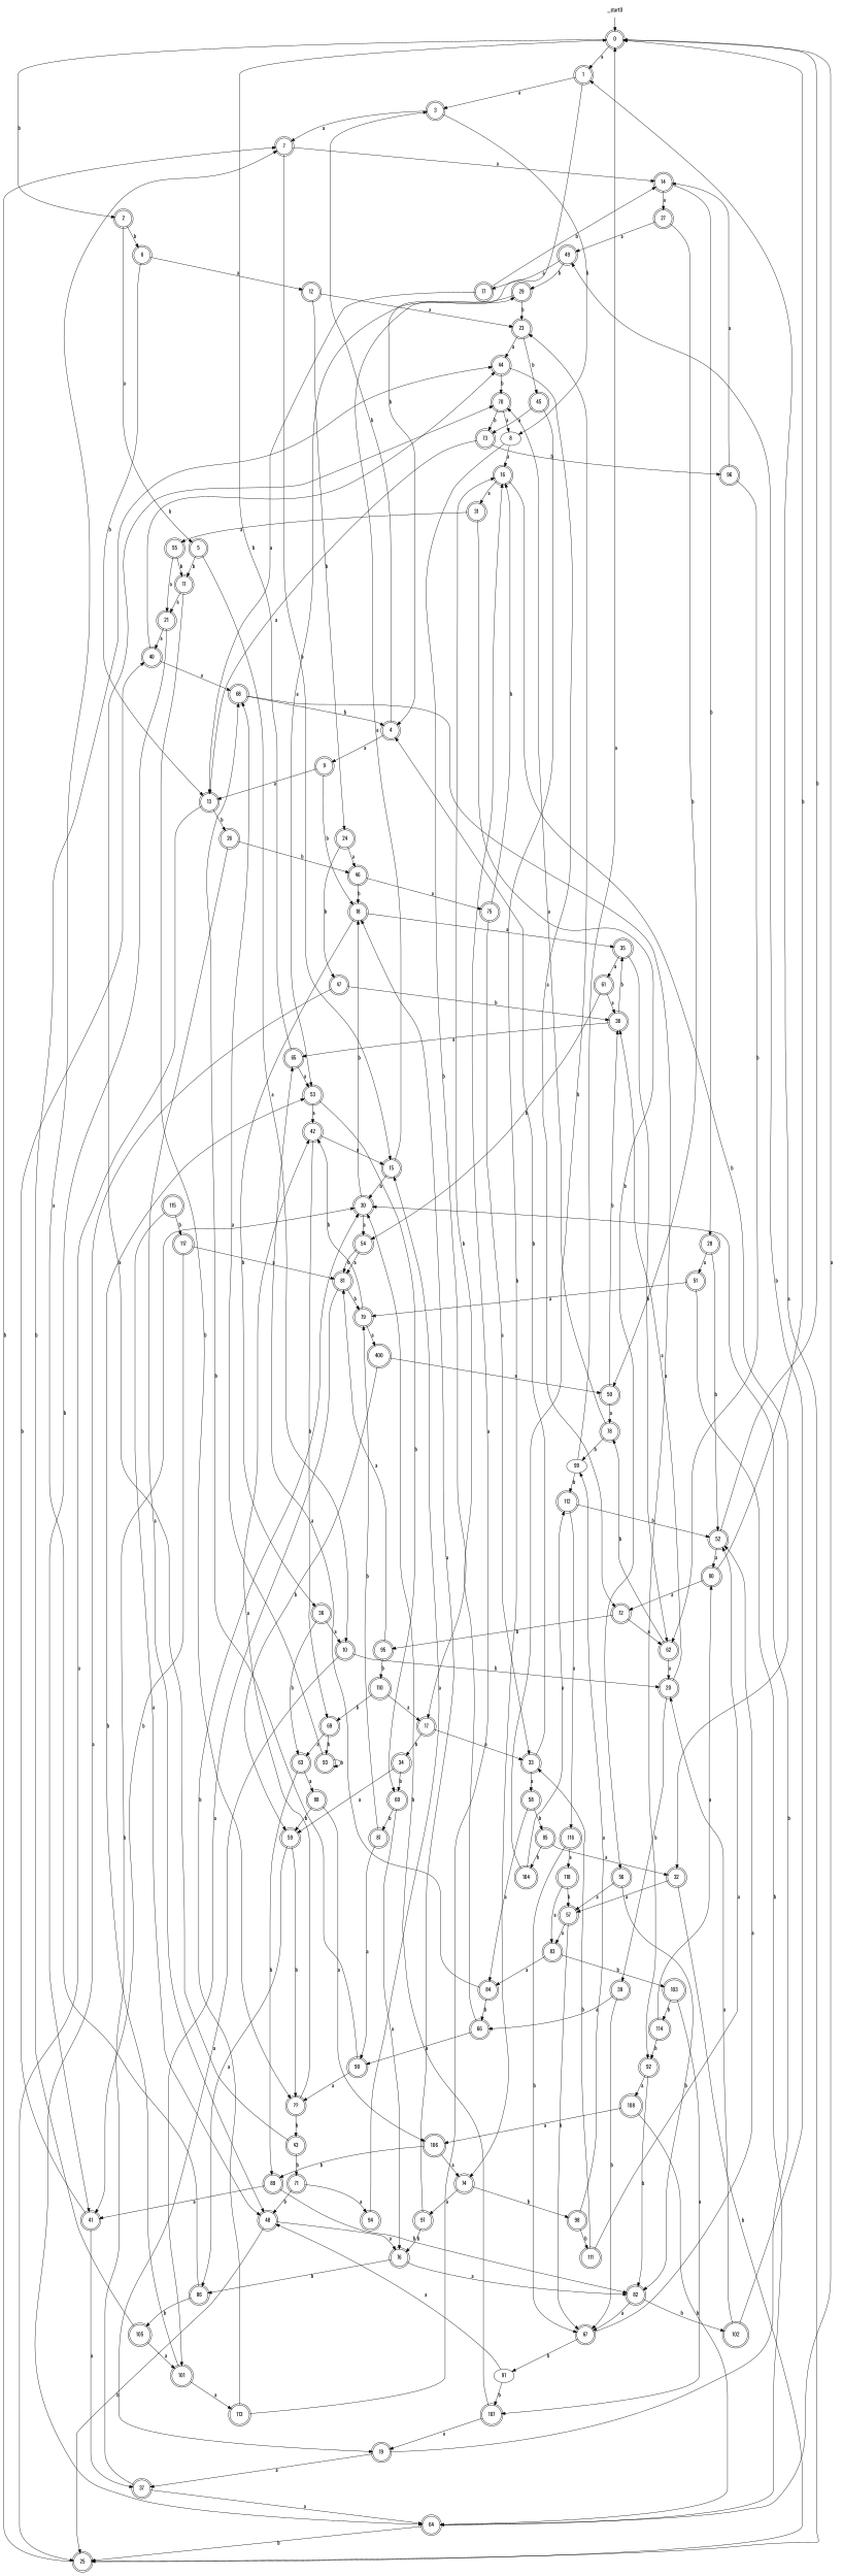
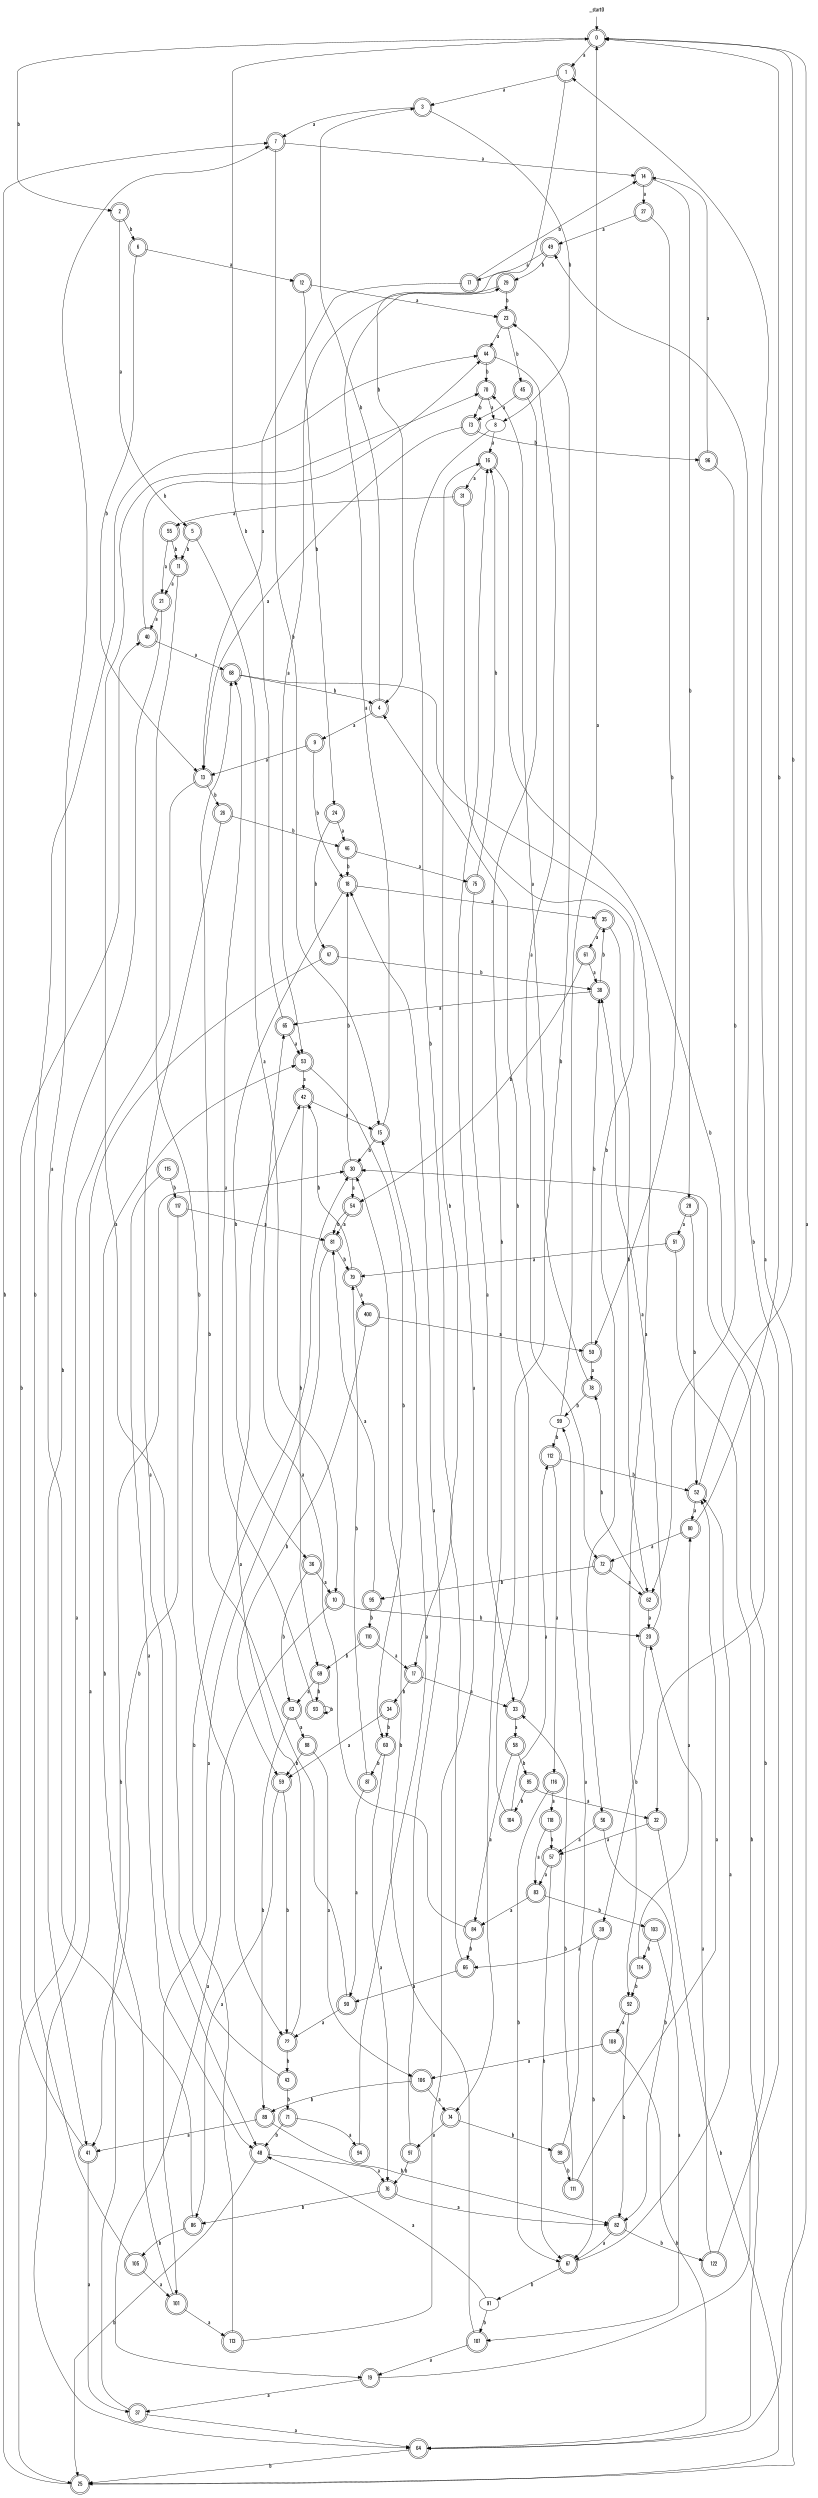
  digraph {
    fontname=Oswald
    node [fontname=Oswald shape=doublecircle]
    edge [fontname=Oswald]
    __start0 [shape=none]
    0
    1
    2
    3
    4
    5
    6
    7
    8 [shape=""]
    9
    10
    11
    12
    13
    14
    15
    16
    17
    18
    19
    20
    21
    22
    23
    24
    25
    26
    27
    28
    29
    30
    31
    32
    33
    34
    35
    36
    37
    38
    39
    40
    41
    42
    43
    44
    45
    46
    47
    48
    49
    50
    51
    52
    53
    54
    55
    56
    57
    58
    59
    60
    61
    62
    63
    64
    65
    66
    67
    68
    69
    70
    71
    72
    73
    74
    75
    76
    77
    78
    79
    80
    81
    82
    83
    84
    85
    86
    87
    88
    89
    90
    91 [shape=""]
    92
    93
    94
    95
    96
    97
    98
    99 [shape=""]
    n102 [label=400]
    101
-   102
+   102 [label=122]
    103
    104
    105
    106
    107
    108
    110
    111
    112
    113
    114
    116
    115
    117
    118
    __start0 -> 0
    0 -> 1 [label=a]
    0 -> 2 [label=b]
    1 -> 3 [label=a]
    1 -> 4 [label=b]
    2 -> 5 [label=a]
    2 -> 6 [label=b]
    3 -> 7 [label=a]
    3 -> 8 [label=b]
    4 -> 3 [label=b]
    4 -> 9 [label=a]
    5 -> 10 [label=a]
    5 -> 11 [label=b]
    6 -> 12 [label=a]
    6 -> 13 [label=b]
    7 -> 14 [label=a]
    7 -> 15 [label=b]
    8 -> 16 [label=a]
    8 -> 17 [label=b]
    9 -> 13 [label=a]
    9 -> 18 [label=b]
    10 -> 19 [label=a]
    10 -> 20 [label=b]
    11 -> 21 [label=a]
    11 -> 22 [label=b]
    12 -> 23 [label=a]
    12 -> 24 [label=b]
    13 -> 25 [label=a]
    13 -> 26 [label=b]
    14 -> 27 [label=a]
    14 -> 28 [label=b]
    15 -> 29 [label=a]
    15 -> 30 [label=b]
    16 -> 31 [label=a]
    16 -> 32 [label=b]
    17 -> 33 [label=a]
    17 -> 34 [label=b]
    18 -> 35 [label=a]
    18 -> 36 [label=b]
    19 -> 30 [label=b]
    19 -> 37 [label=a]
    20 -> 38 [label=a]
    20 -> 39 [label=b]
    21 -> 40 [label=a]
    21 -> 41 [label=b]
    22 -> 42 [label=a]
    22 -> 43 [label=b]
    23 -> 44 [label=a]
    23 -> 45 [label=b]
    24 -> 46 [label=a]
    24 -> 47 [label=b]
    25 -> 1 [label=a]
    25 -> 7 [label=b]
    26 -> 46 [label=b]
    26 -> 48 [label=a]
    27 -> 49 [label=a]
    27 -> 50 [label=b]
    28 -> 51 [label=a]
    28 -> 52 [label=b]
    29 -> 23 [label=b]
    29 -> 53 [label=a]
    30 -> 18 [label=b]
    30 -> 54 [label=a]
    31 -> 55 [label=a]
    31 -> 56 [label=b]
    32 -> 25 [label=b]
    32 -> 57 [label=a]
    33 -> 4 [label=b]
    33 -> 58 [label=a]
    34 -> 59 [label=a]
    34 -> 60 [label=b]
    35 -> 61 [label=a]
    35 -> 62 [label=b]
    36 -> 10 [label=a]
    36 -> 63 [label=b]
    37 -> 30 [label=b]
    37 -> 64 [label=a]
    38 -> 35 [label=b]
    38 -> 65 [label=a]
    39 -> 66 [label=a]
    39 -> 67 [label=b]
    40 -> 44 [label=b]
    40 -> 68 [label=a]
    41 -> 37 [label=a]
    41 -> 40 [label=b]
    42 -> 15 [label=a]
    42 -> 69 [label=b]
    43 -> 70 [label=a]
    43 -> 71 [label=b]
    44 -> 70 [label=b]
    44 -> 72 [label=a]
    45 -> 73 [label=a]
    45 -> 74 [label=b]
    46 -> 18 [label=b]
    46 -> 75 [label=a]
    47 -> 38 [label=b]
    47 -> 64 [label=a]
    48 -> 25 [label=b]
    48 -> 76 [label=a]
    49 -> 29 [label=b]
    49 -> 77 [label=a]
    50 -> 38 [label=b]
    50 -> 78 [label=a]
    51 -> 64 [label=b]
    51 -> 79 [label=a]
    52 -> 0 [label=b]
    52 -> 80 [label=a]
    53 -> 42 [label=a]
    53 -> 60 [label=b]
    54 -> 81 [label=a]
    54 -> 81 [label=b]
    55 -> 11 [label=b]
    55 -> 21 [label=a]
    56 -> 57 [label=a]
    56 -> 82 [label=b]
    57 -> 67 [label=b]
    57 -> 83 [label=a]
    58 -> 84 [label=a]
    58 -> 85 [label=b]
    59 -> 22 [label=b]
    59 -> 86 [label=a]
    60 -> 76 [label=a]
    60 -> 87 [label=b]
    61 -> 38 [label=a]
    61 -> 54 [label=b]
    62 -> 20 [label=a]
    62 -> 78 [label=b]
    63 -> 88 [label=a]
    63 -> 89 [label=b]
    64 -> 0 [label=a]
    64 -> 25 [label=b]
    65 -> 0 [label=b]
    65 -> 53 [label=a]
    66 -> 16 [label=b]
    66 -> 90 [label=a]
    67 -> 52 [label=a]
    67 -> 91 [label=b]
    68 -> 4 [label=b]
    68 -> 92 [label=a]
    69 -> 63 [label=a]
    69 -> 93 [label=b]
    70 -> 8 [label=a]
    70 -> 73 [label=b]
    71 -> 48 [label=b]
    71 -> 94 [label=a]
    72 -> 62 [label=a]
    72 -> 95 [label=b]
    73 -> 13 [label=a]
    73 -> 96 [label=b]
    74 -> 97 [label=a]
    74 -> 98 [label=b]
    75 -> 16 [label=b]
    75 -> 33 [label=a]
    76 -> 82 [label=a]
    76 -> 86 [label=b]
    77 -> 13 [label=a]
    77 -> 14 [label=b]
    78 -> 70 [label=a]
    78 -> 99 [label=b]
    79 -> 42 [label=b]
    79 -> n102 [label=a]
    80 -> 0 [label=b]
    80 -> 72 [label=a]
    81 -> 79 [label=b]
    81 -> 101 [label=a]
    82 -> 67 [label=a]
    82 -> 102 [label=b]
    83 -> 84 [label=a]
    83 -> 103 [label=b]
    84 -> 65 [label=a]
    84 -> 66 [label=b]
    85 -> 32 [label=a]
    85 -> 104 [label=b]
    86 -> 7 [label=a]
    86 -> 105 [label=b]
    87 -> 79 [label=b]
    87 -> 90 [label=a]
    88 -> 59 [label=b]
    88 -> 106 [label=a]
    89 -> 41 [label=a]
    89 -> 82 [label=b]
    90 -> 22 [label=a]
    90 -> 68 [label=b]
    91 -> 48 [label=a]
    91 -> 107 [label=b]
    92 -> 82 [label=b]
    92 -> 108 [label=a]
    93 -> 68 [label=a]
    93 -> 93 [label=b]
    94 -> 15 [label=a]
    95 -> 81 [label=a]
    95 -> 110 [label=b]
    96 -> 14 [label=a]
    96 -> 62 [label=b]
    97 -> 18 [label=a]
    97 -> 76 [label=b]
    98 -> 99 [label=a]
    98 -> 111 [label=b]
    99 -> 0 [label=a]
    99 -> 112 [label=b]
    n102 -> 50 [label=a]
    n102 -> 59 [label=b]
    101 -> 53 [label=b]
    101 -> 113 [label=a]
    102 -> 20 [label=a]
    102 -> 49 [label=b]
    103 -> 107 [label=a]
    103 -> 114 [label=b]
    104 -> 23 [label=b]
    104 -> 112 [label=a]
    105 -> 44 [label=b]
    105 -> 101 [label=a]
    106 -> 74 [label=a]
    106 -> 89 [label=b]
    107 -> 19 [label=a]
    107 -> 30 [label=b]
    108 -> 64 [label=b]
    108 -> 106 [label=a]
    110 -> 17 [label=a]
    110 -> 69 [label=b]
    111 -> 33 [label=b]
    111 -> 52 [label=a]
    112 -> 52 [label=b]
    112 -> 116 [label=a]
    113 -> 16 [label=a]
    113 -> 30 [label=b]
    114 -> 80 [label=a]
    114 -> 92 [label=b]
    116 -> 67 [label=b]
    116 -> 118 [label=a]
    115 -> 48 [label=a]
    115 -> 117 [label=b]
    117 -> 41 [label=b]
    117 -> 81 [label=a]
    118 -> 57 [label=b]
    118 -> 83 [label=a]
  }
